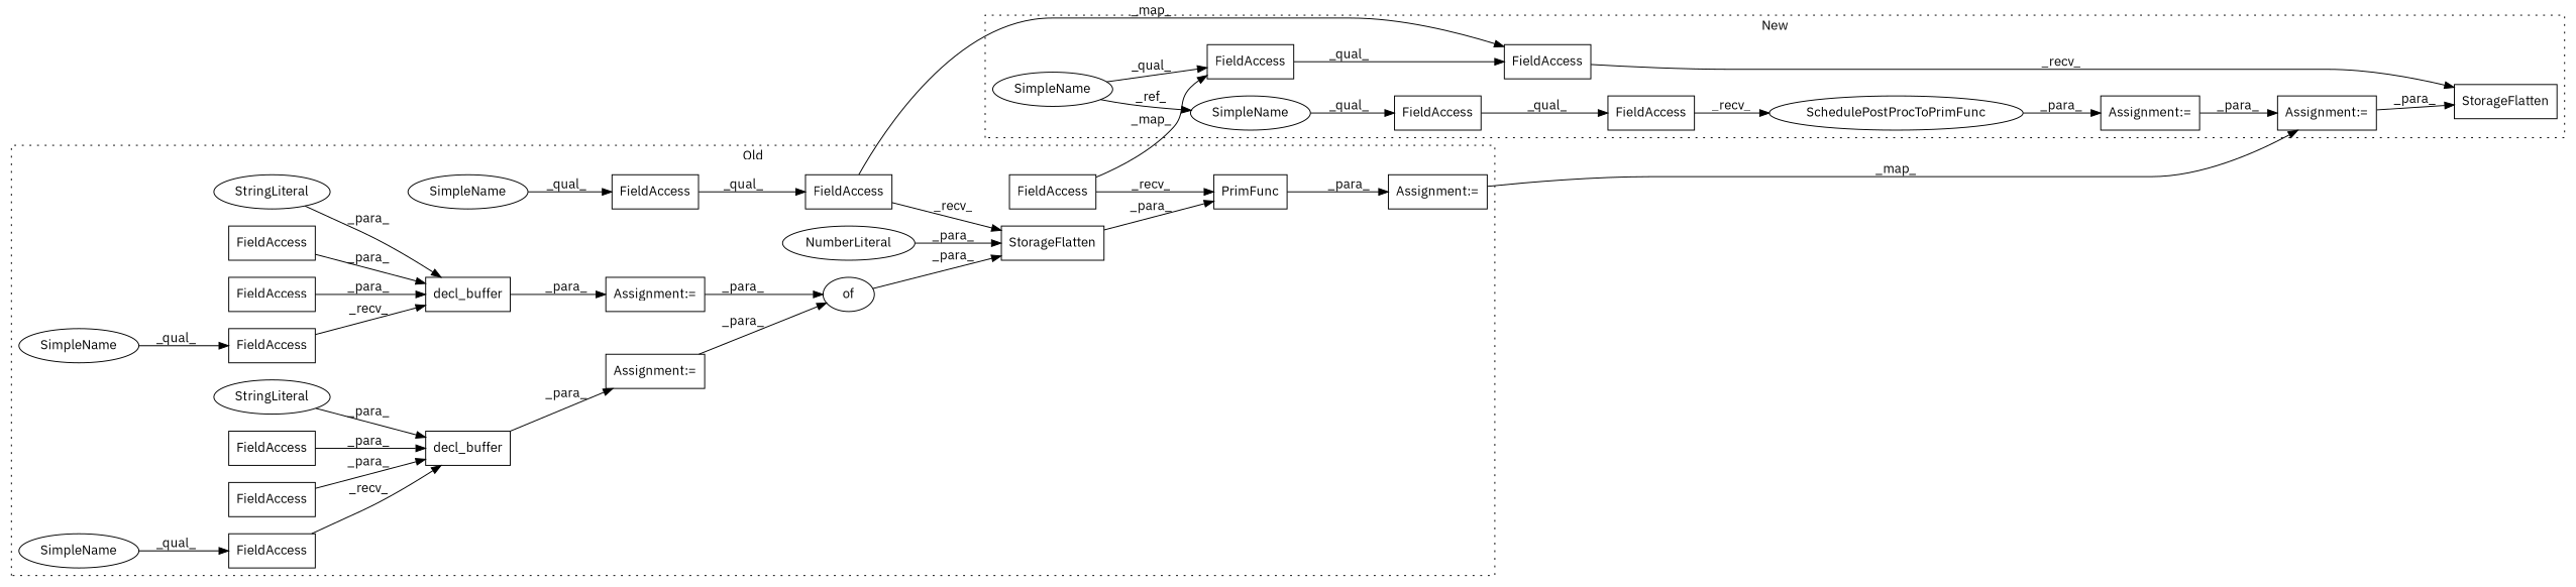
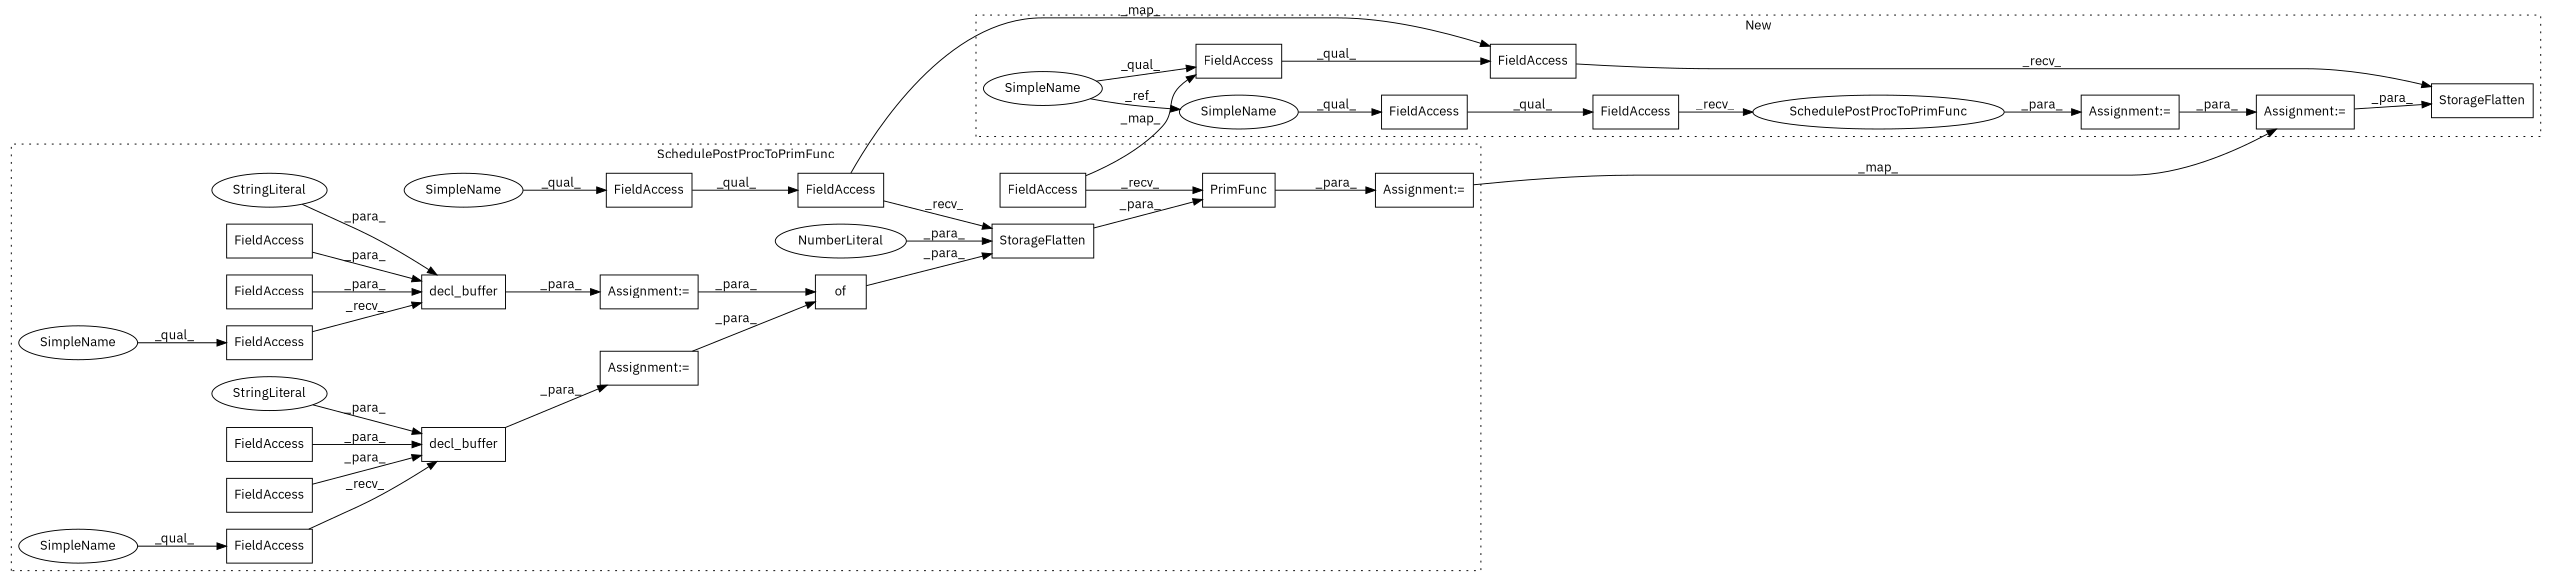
  digraph {
    fontname="IBM Plex Sans"
    rankdir=LR
    node [a=22 fontname="IBM Plex Sans" l=7 s=859 shape=box]
    edge [fontname="IBM Plex Sans"]
    n1 [a=32 l="12,1" label=decl_buffer s="816,847"]
    n2 [a=45 l=3 label=StringLiteral s=844 shape=ellipse]
    n3 [label=FieldAccess s=836]
    n4 [label=FieldAccess s=808]
    n5 [label=FieldAccess s=828]
-   n6 [a=32 l="3,1" label=of s="899,911" shape=ellipse]
+   n6 [a=32 l="3,1" label=of s="899,911"]
    n7 [a=32 l="12,1" label=decl_buffer s="767,798"]
    n8 [a=45 l=3 label=StringLiteral s=795 shape=ellipse]
    n9 [label=FieldAccess s=779]
    n10 [label=FieldAccess s=759]
    n11 [label=FieldAccess s=787]
    n12 [a=32 l="9,1" label=PrimFunc s="957,987"]
    n13 [a=7 l=1 label="Assignment:=" s=758]
    n14 [a=7 l=1 label="Assignment:=" s=807]
    n15 [a=32 l="15,1" label=StorageFlatten s="875,915"]
    n16 [a=34 l=2 label=NumberLiteral s=913 shape=ellipse]
    n17 [a=7 l=1 label="Assignment:=" s=925]
    n18 [label=FieldAccess s=949]
    n19 [label=FieldAccess]
    n20 [l=15 label=FieldAccess]
    n21 [a=42 l=3 label=SimpleName shape=ellipse]
    n22 [a=42 l=3 label=SimpleName s=808 shape=ellipse]
    n23 [a=42 l=3 label=SimpleName s=759 shape=ellipse]
    n24 [a=32 l="15,1" label=StorageFlatten s="885,903"]
    n25 [a=7 l=1 label="Assignment:=" s=828]
    n26 [a=32 l="27,1" label=SchedulePostProcToPrimFunc s="767,818" shape=ellipse]
    n27 [l=15 label=FieldAccess s=751]
    n28 [l=6 label=FieldAccess s=751]
    n29 [a=42 l=3 label=SimpleName s=221 shape=ellipse]
    n30 [a=7 l=1 label="Assignment:=" s=750]
    n31 [label=FieldAccess s=867]
    n32 [l=17 label=FieldAccess s=867]
    n33 [a=42 l=3 label=SimpleName s=751 shape=ellipse]
    subgraph cluster_1 {
-     label=Old
+     label=SchedulePostProcToPrimFunc
      style=dotted
      n1
      n2
      n3
      n4
      n5
      n6
      n7
      n8
      n9
      n10
      n11
      n12
      n13
      n14
      n15
      n16
      n17
      n18
      n19
      n20
      n21
      n22
      n23
    }
    subgraph cluster_2 {
      label=New
      style=dotted
      n24
      n25
      n26
      n27
      n28
      n29
      n30
      n31
      n32
      n33
    }
    n1 -> n14 [label=_para_]
    n2 -> n1 [label=_para_]
    n3 -> n1 [label=_para_]
    n4 -> n1 [label=_recv_]
    n5 -> n1 [label=_para_]
    n6 -> n15 [label=_para_]
    n7 -> n13 [label=_para_]
    n8 -> n7 [label=_para_]
    n9 -> n7 [label=_para_]
    n10 -> n7 [label=_recv_]
    n11 -> n7 [label=_para_]
    n12 -> n17 [label=_para_]
    n13 -> n6 [label=_para_]
    n14 -> n6 [label=_para_]
    n15 -> n12 [label=_para_]
    n16 -> n15 [label=_para_]
    n17 -> n25 [label=_map_]
    n18 -> n12 [label=_recv_]
    n18 -> n31 [label=_map_]
    n19 -> n20 [label=_qual_]
    n20 -> n15 [label=_recv_]
    n20 -> n32 [label=_map_]
    n21 -> n19 [label=_qual_]
    n22 -> n4 [label=_qual_]
    n23 -> n10 [label=_qual_]
    n25 -> n24 [label=_para_]
    n26 -> n30 [label=_para_]
    n27 -> n26 [label=_recv_]
    n28 -> n27 [label=_qual_]
    n29 -> n31 [label=_qual_]
    n29 -> n33 [label=_ref_]
    n30 -> n25 [label=_para_]
    n31 -> n32 [label=_qual_]
    n32 -> n24 [label=_recv_]
    n33 -> n28 [label=_qual_]
  }
